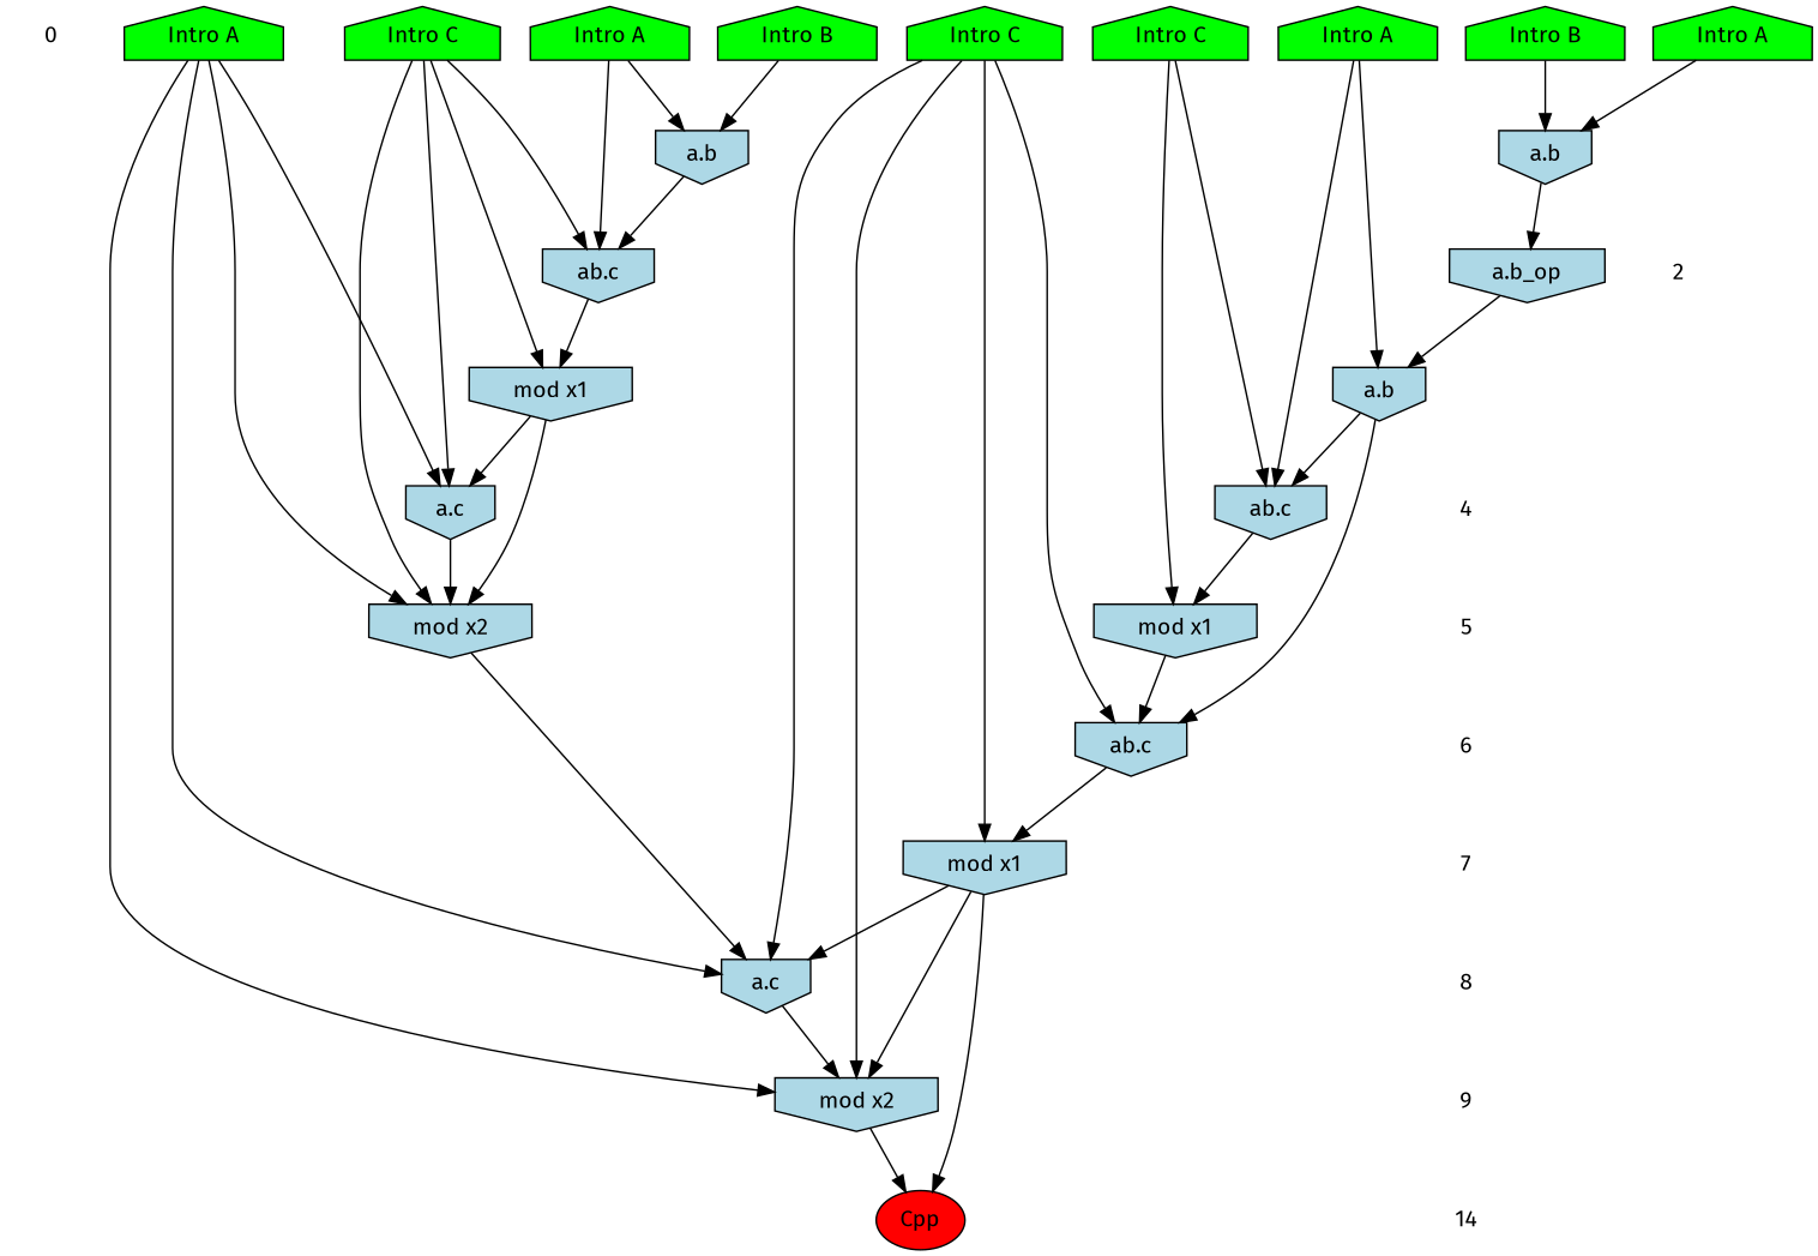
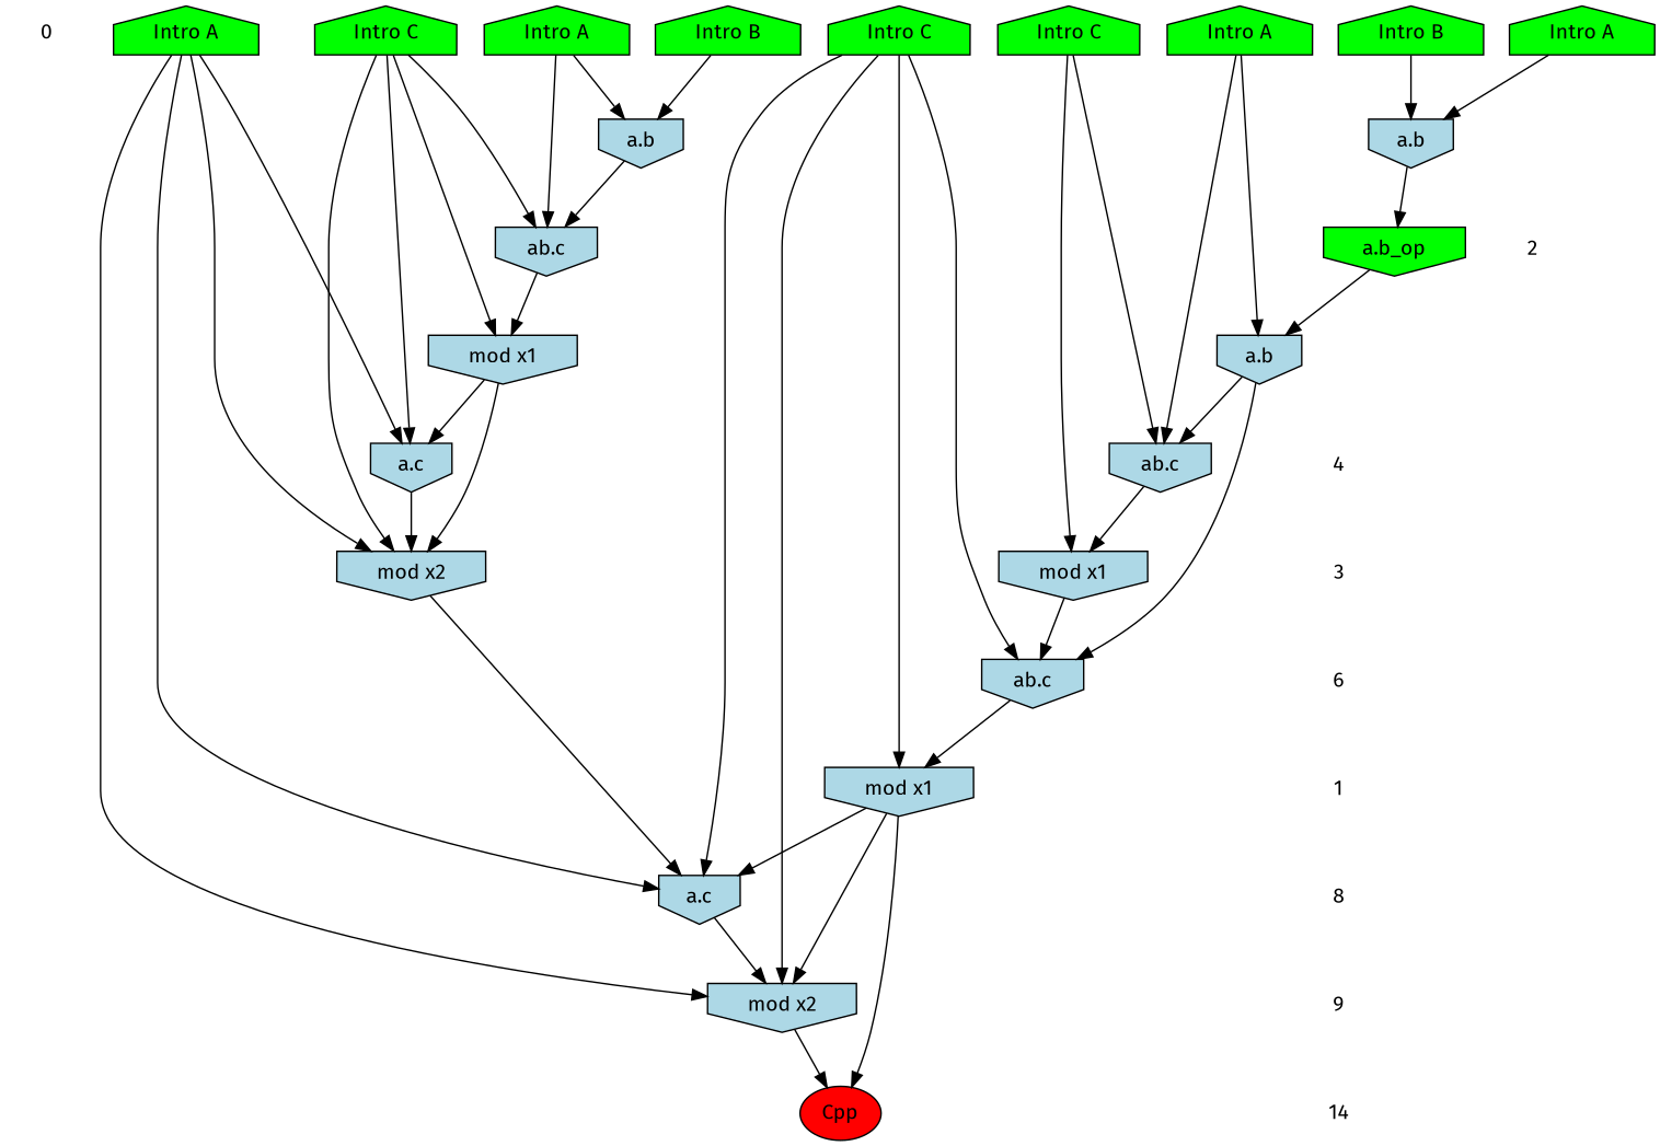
  digraph {
    fontname="Fira Sans"
    ranksep=.5
    node [fontname="Fira Sans" shape=invhouse fillcolor=lightblue style=filled]
    edge [fontname="Fira Sans"]
    0 [shape=plaintext fillcolor="" style=""]
    n2 [fillcolor=green label="Intro A" shape=house]
    n3 [fillcolor=green label="Intro A" shape=house]
    n4 [fillcolor=green label="Intro A" shape=house]
    n5 [fillcolor=green label="Intro A" shape=house]
    n6 [fillcolor=green label="Intro B" shape=house]
    n7 [fillcolor=green label="Intro B" shape=house]
    n8 [fillcolor=green label="Intro C" shape=house]
    n9 [fillcolor=green label="Intro C" shape=house]
    n10 [fillcolor=green label="Intro C" shape=house]
    n11 [label="a.b"]
    n12 [label="a.b"]
    2 [shape=plaintext fillcolor="" style=""]
-   n14 [label="a.b_op"]
+   n14 [fillcolor=green label="a.b_op"]
    n15 [label="ab.c"]
    n16 [label="mod x1"]
    n17 [label="a.b"]
    4 [shape=plaintext fillcolor="" style=""]
    n19 [label="ab.c"]
    n20 [label="a.c"]
-   5 [shape=plaintext fillcolor="" style=""]
+   5 [shape=plaintext label=3 fillcolor="" style=""]
    n22 [label="mod x1"]
    n23 [label="mod x2"]
    6 [shape=plaintext fillcolor="" style=""]
    n25 [label="ab.c"]
-   7 [shape=plaintext fillcolor="" style=""]
+   7 [shape=plaintext label=1 fillcolor="" style=""]
    n27 [label="mod x1"]
    8 [shape=plaintext fillcolor="" style=""]
    n29 [label="a.c"]
    9 [shape=plaintext fillcolor="" style=""]
    n31 [label="mod x2"]
    n32 [label=14 shape=plaintext fillcolor="" style=""]
    n33 [fillcolor=red label=Cpp shape=""]
    subgraph sub_1 {
      rank=same
      0
      n2
      n3
      n4
      n5
      n6
      n7
      n8
      n9
      n10
    }
    subgraph sub_2 {
      rank=same
      n11
      n12
    }
    subgraph sub_3 {
      rank=same
      2
      n14
      n15
    }
    subgraph sub_4 {
      rank=same
      n16
      n17
    }
    subgraph sub_5 {
      rank=same
      4
      n19
      n20
    }
    subgraph sub_6 {
      rank=same
      5
      n22
      n23
    }
    subgraph sub_7 {
      rank=same
      6
      n25
    }
    subgraph sub_8 {
      rank=same
      7
      n27
    }
    subgraph sub_9 {
      rank=same
      8
      n29
    }
    subgraph sub_10 {
      rank=same
      9
      n31
    }
    subgraph sub_11 {
      rank=same
      n32
      n33
    }
    n2 -> n17
    n2 -> n19
    n3 -> n11
    n3 -> n15
    n4 -> n12
    n5 -> n20
    n5 -> n23
    n5 -> n29
    n5 -> n31
    n6 -> n11
    n7 -> n12
    n8 -> n15
    n8 -> n16
    n8 -> n20
    n8 -> n23
    n9 -> n25
    n9 -> n27
    n9 -> n29
    n9 -> n31
    n10 -> n19
    n10 -> n22
    n11 -> n15
    n12 -> n14
    n14 -> n17
    n15 -> n16
    n16 -> n20
    n16 -> n23
    n17 -> n19
    n17 -> n25
    4 -> 5 [style=invis]
    n19 -> n22
    n20 -> n23
    5 -> 6 [style=invis]
    n22 -> n25
    n23 -> n29
    6 -> 7 [style=invis]
    n25 -> n27
    7 -> 8 [style=invis]
    n27 -> n29
    n27 -> n31
    n27 -> n33
    8 -> 9 [style=invis]
    n29 -> n31
    9 -> n32 [style=invis]
    n31 -> n33
  }
